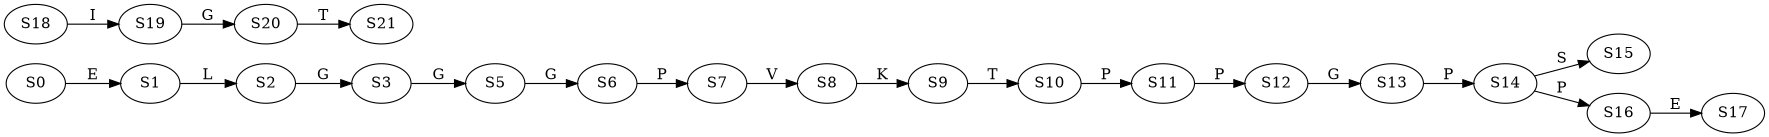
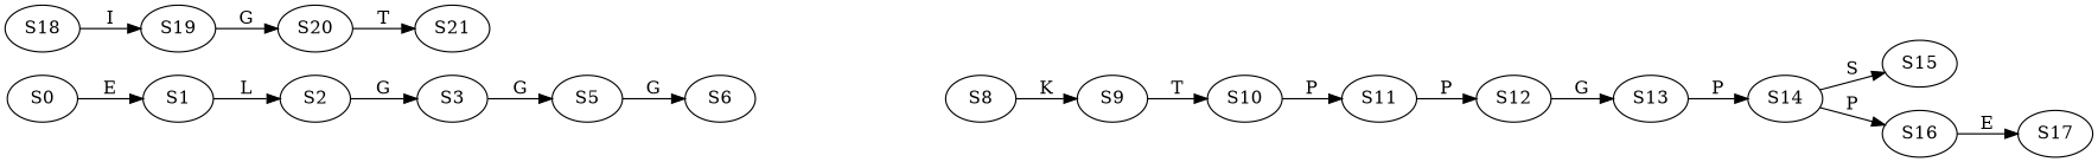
  strict digraph {
    rankdir=LR
    S0
    S1
    S2
    S3
    S5
    S6
-   S7
    S8
    S9
    S10
    S11
    S12
    S13
    S14
    S15
    S16
    S17
    S18
    S19
    S20
    S21
    S0 -> S1 [label=E]
    S1 -> S2 [label=L]
    S2 -> S3 [label=G]
    S3 -> S5 [label=G]
    S5 -> S6 [label=G]
-   S6 -> S7 [label=P]
-   S7 -> S8 [label=V]
    S8 -> S9 [label=K]
    S9 -> S10 [label=T]
    S10 -> S11 [label=P]
    S11 -> S12 [label=P]
    S12 -> S13 [label=G]
    S13 -> S14 [label=P]
    S14 -> S15 [label=S]
    S14 -> S16 [label=P]
    S16 -> S17 [label=E]
    S18 -> S19 [label=I]
    S19 -> S20 [label=G]
    S20 -> S21 [label=T]
  }
